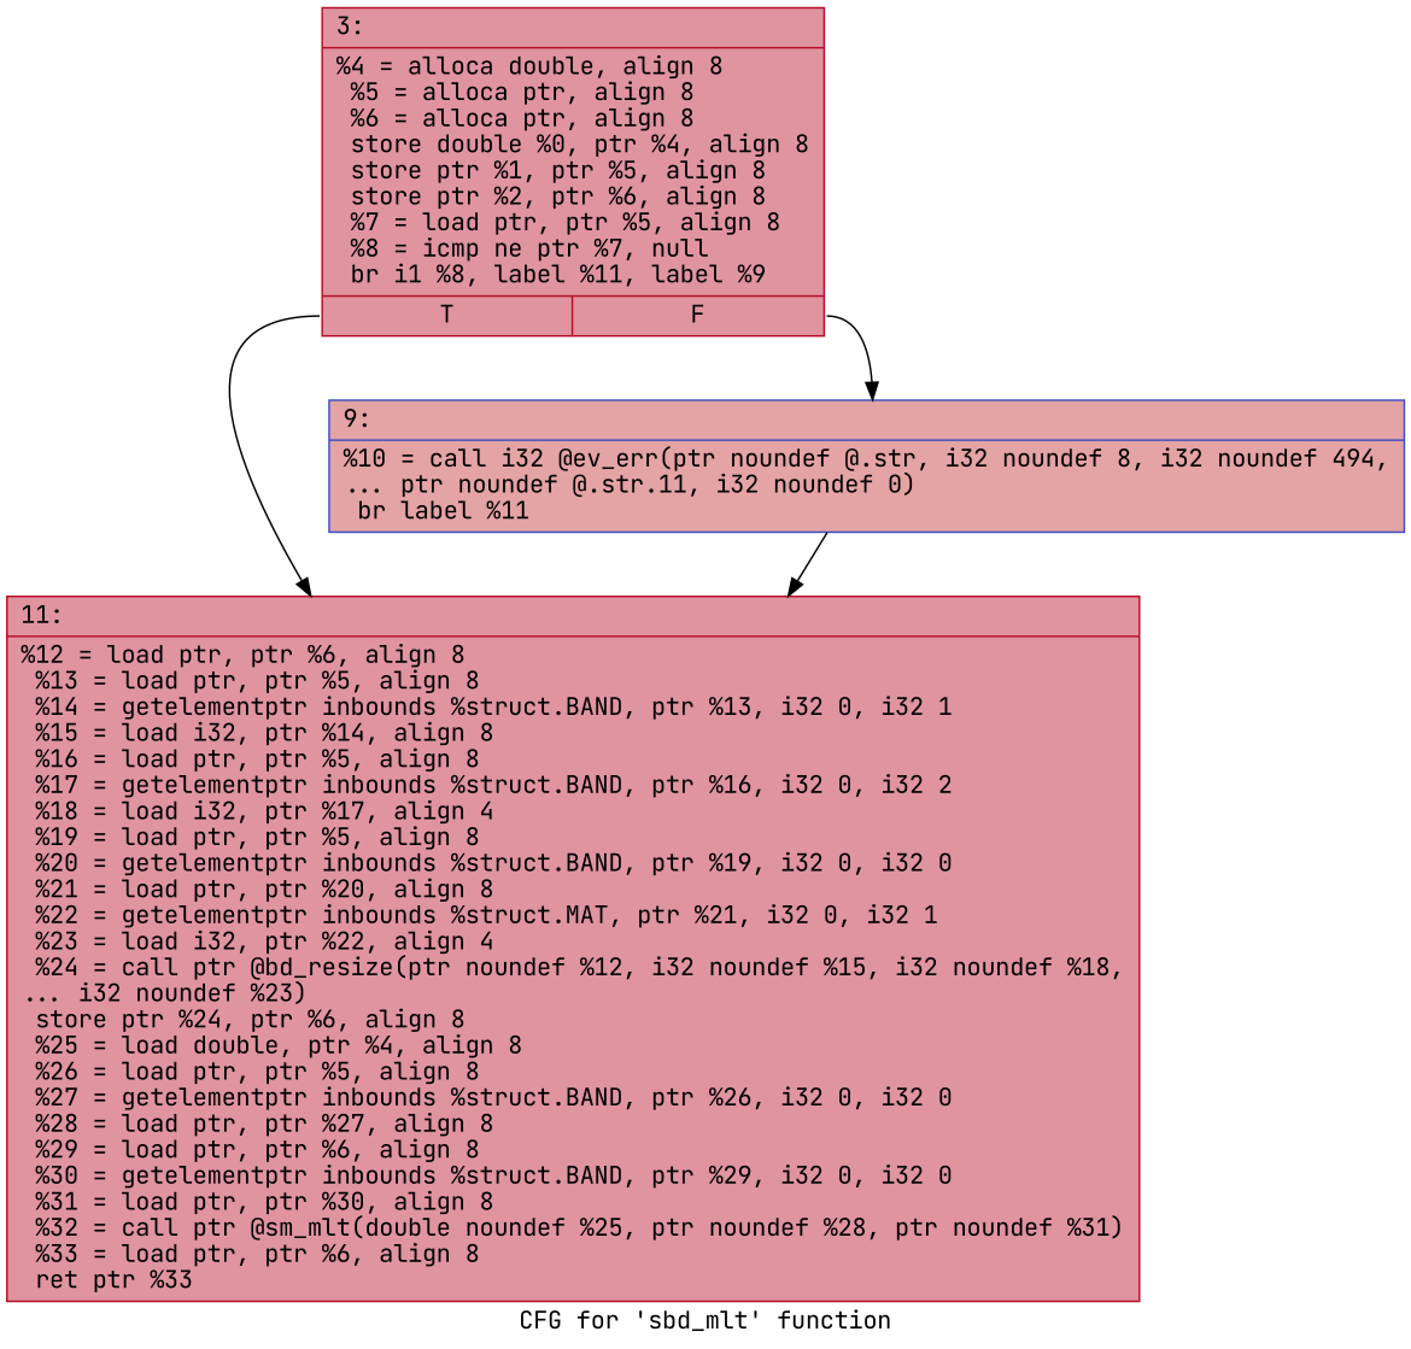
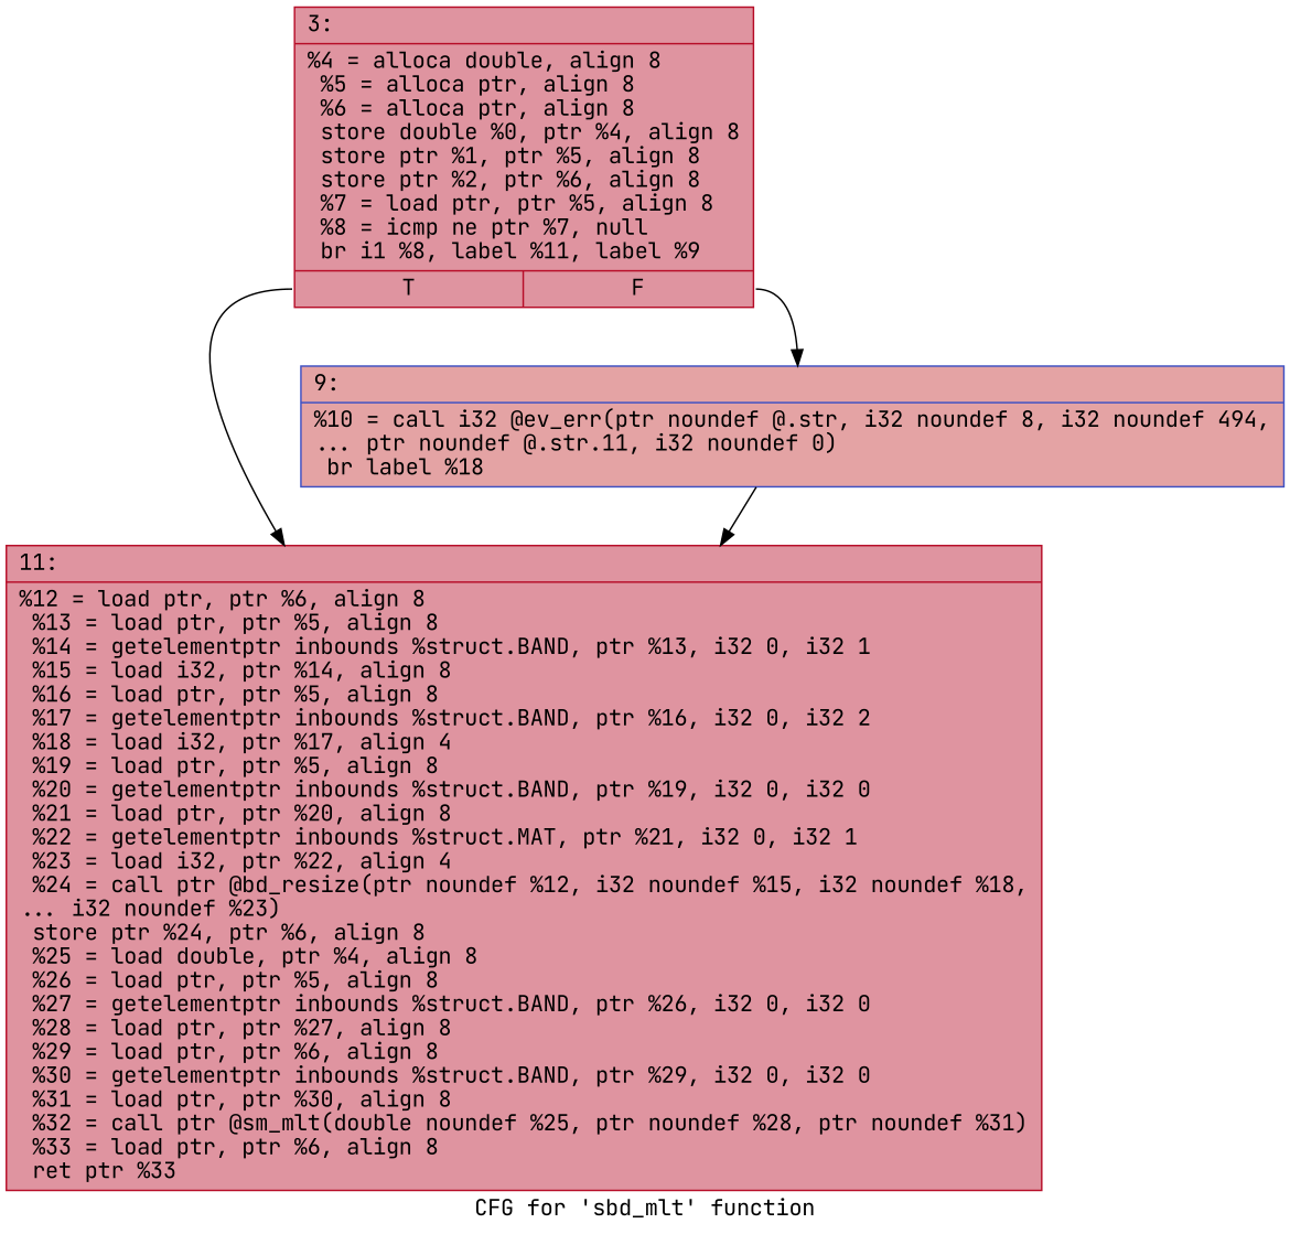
  digraph {
    label="CFG for 'sbd_mlt' function"
    fontname="JetBrains Mono"
    node [color="#b70d28ff" fillcolor="#b70d2870" fontname="JetBrains Mono" shape=record style=filled]
    edge [fontname="JetBrains Mono"]
    n1 [label="{3:\l|  %4 = alloca double, align 8\l  %5 = alloca ptr, align 8\l  %6 = alloca ptr, align 8\l  store double %0, ptr %4, align 8\l  store ptr %1, ptr %5, align 8\l  store ptr %2, ptr %6, align 8\l  %7 = load ptr, ptr %5, align 8\l  %8 = icmp ne ptr %7, null\l  br i1 %8, label %11, label %9\l|{<s0>T|<s1>F}}"]
    n2 [label="{11:\l|  %12 = load ptr, ptr %6, align 8\l  %13 = load ptr, ptr %5, align 8\l  %14 = getelementptr inbounds %struct.BAND, ptr %13, i32 0, i32 1\l  %15 = load i32, ptr %14, align 8\l  %16 = load ptr, ptr %5, align 8\l  %17 = getelementptr inbounds %struct.BAND, ptr %16, i32 0, i32 2\l  %18 = load i32, ptr %17, align 4\l  %19 = load ptr, ptr %5, align 8\l  %20 = getelementptr inbounds %struct.BAND, ptr %19, i32 0, i32 0\l  %21 = load ptr, ptr %20, align 8\l  %22 = getelementptr inbounds %struct.MAT, ptr %21, i32 0, i32 1\l  %23 = load i32, ptr %22, align 4\l  %24 = call ptr @bd_resize(ptr noundef %12, i32 noundef %15, i32 noundef %18,\l... i32 noundef %23)\l  store ptr %24, ptr %6, align 8\l  %25 = load double, ptr %4, align 8\l  %26 = load ptr, ptr %5, align 8\l  %27 = getelementptr inbounds %struct.BAND, ptr %26, i32 0, i32 0\l  %28 = load ptr, ptr %27, align 8\l  %29 = load ptr, ptr %6, align 8\l  %30 = getelementptr inbounds %struct.BAND, ptr %29, i32 0, i32 0\l  %31 = load ptr, ptr %30, align 8\l  %32 = call ptr @sm_mlt(double noundef %25, ptr noundef %28, ptr noundef %31)\l  %33 = load ptr, ptr %6, align 8\l  ret ptr %33\l}"]
-   n3 [color="#3d50c3ff" fillcolor="#c32e3170" label="{9:\l|  %10 = call i32 @ev_err(ptr noundef @.str, i32 noundef 8, i32 noundef 494,\l... ptr noundef @.str.11, i32 noundef 0)\l  br label %11\l}"]
+   n3 [color="#3d50c3ff" fillcolor="#c32e3170" label="{9:\l|  %10 = call i32 @ev_err(ptr noundef @.str, i32 noundef 8, i32 noundef 494,\l... ptr noundef @.str.11, i32 noundef 0)\l  br label %18\l}"]
    n1 -> n2 [tailport=s0]
    n1 -> n3 [tailport=s1]
    n3 -> n2
  }
